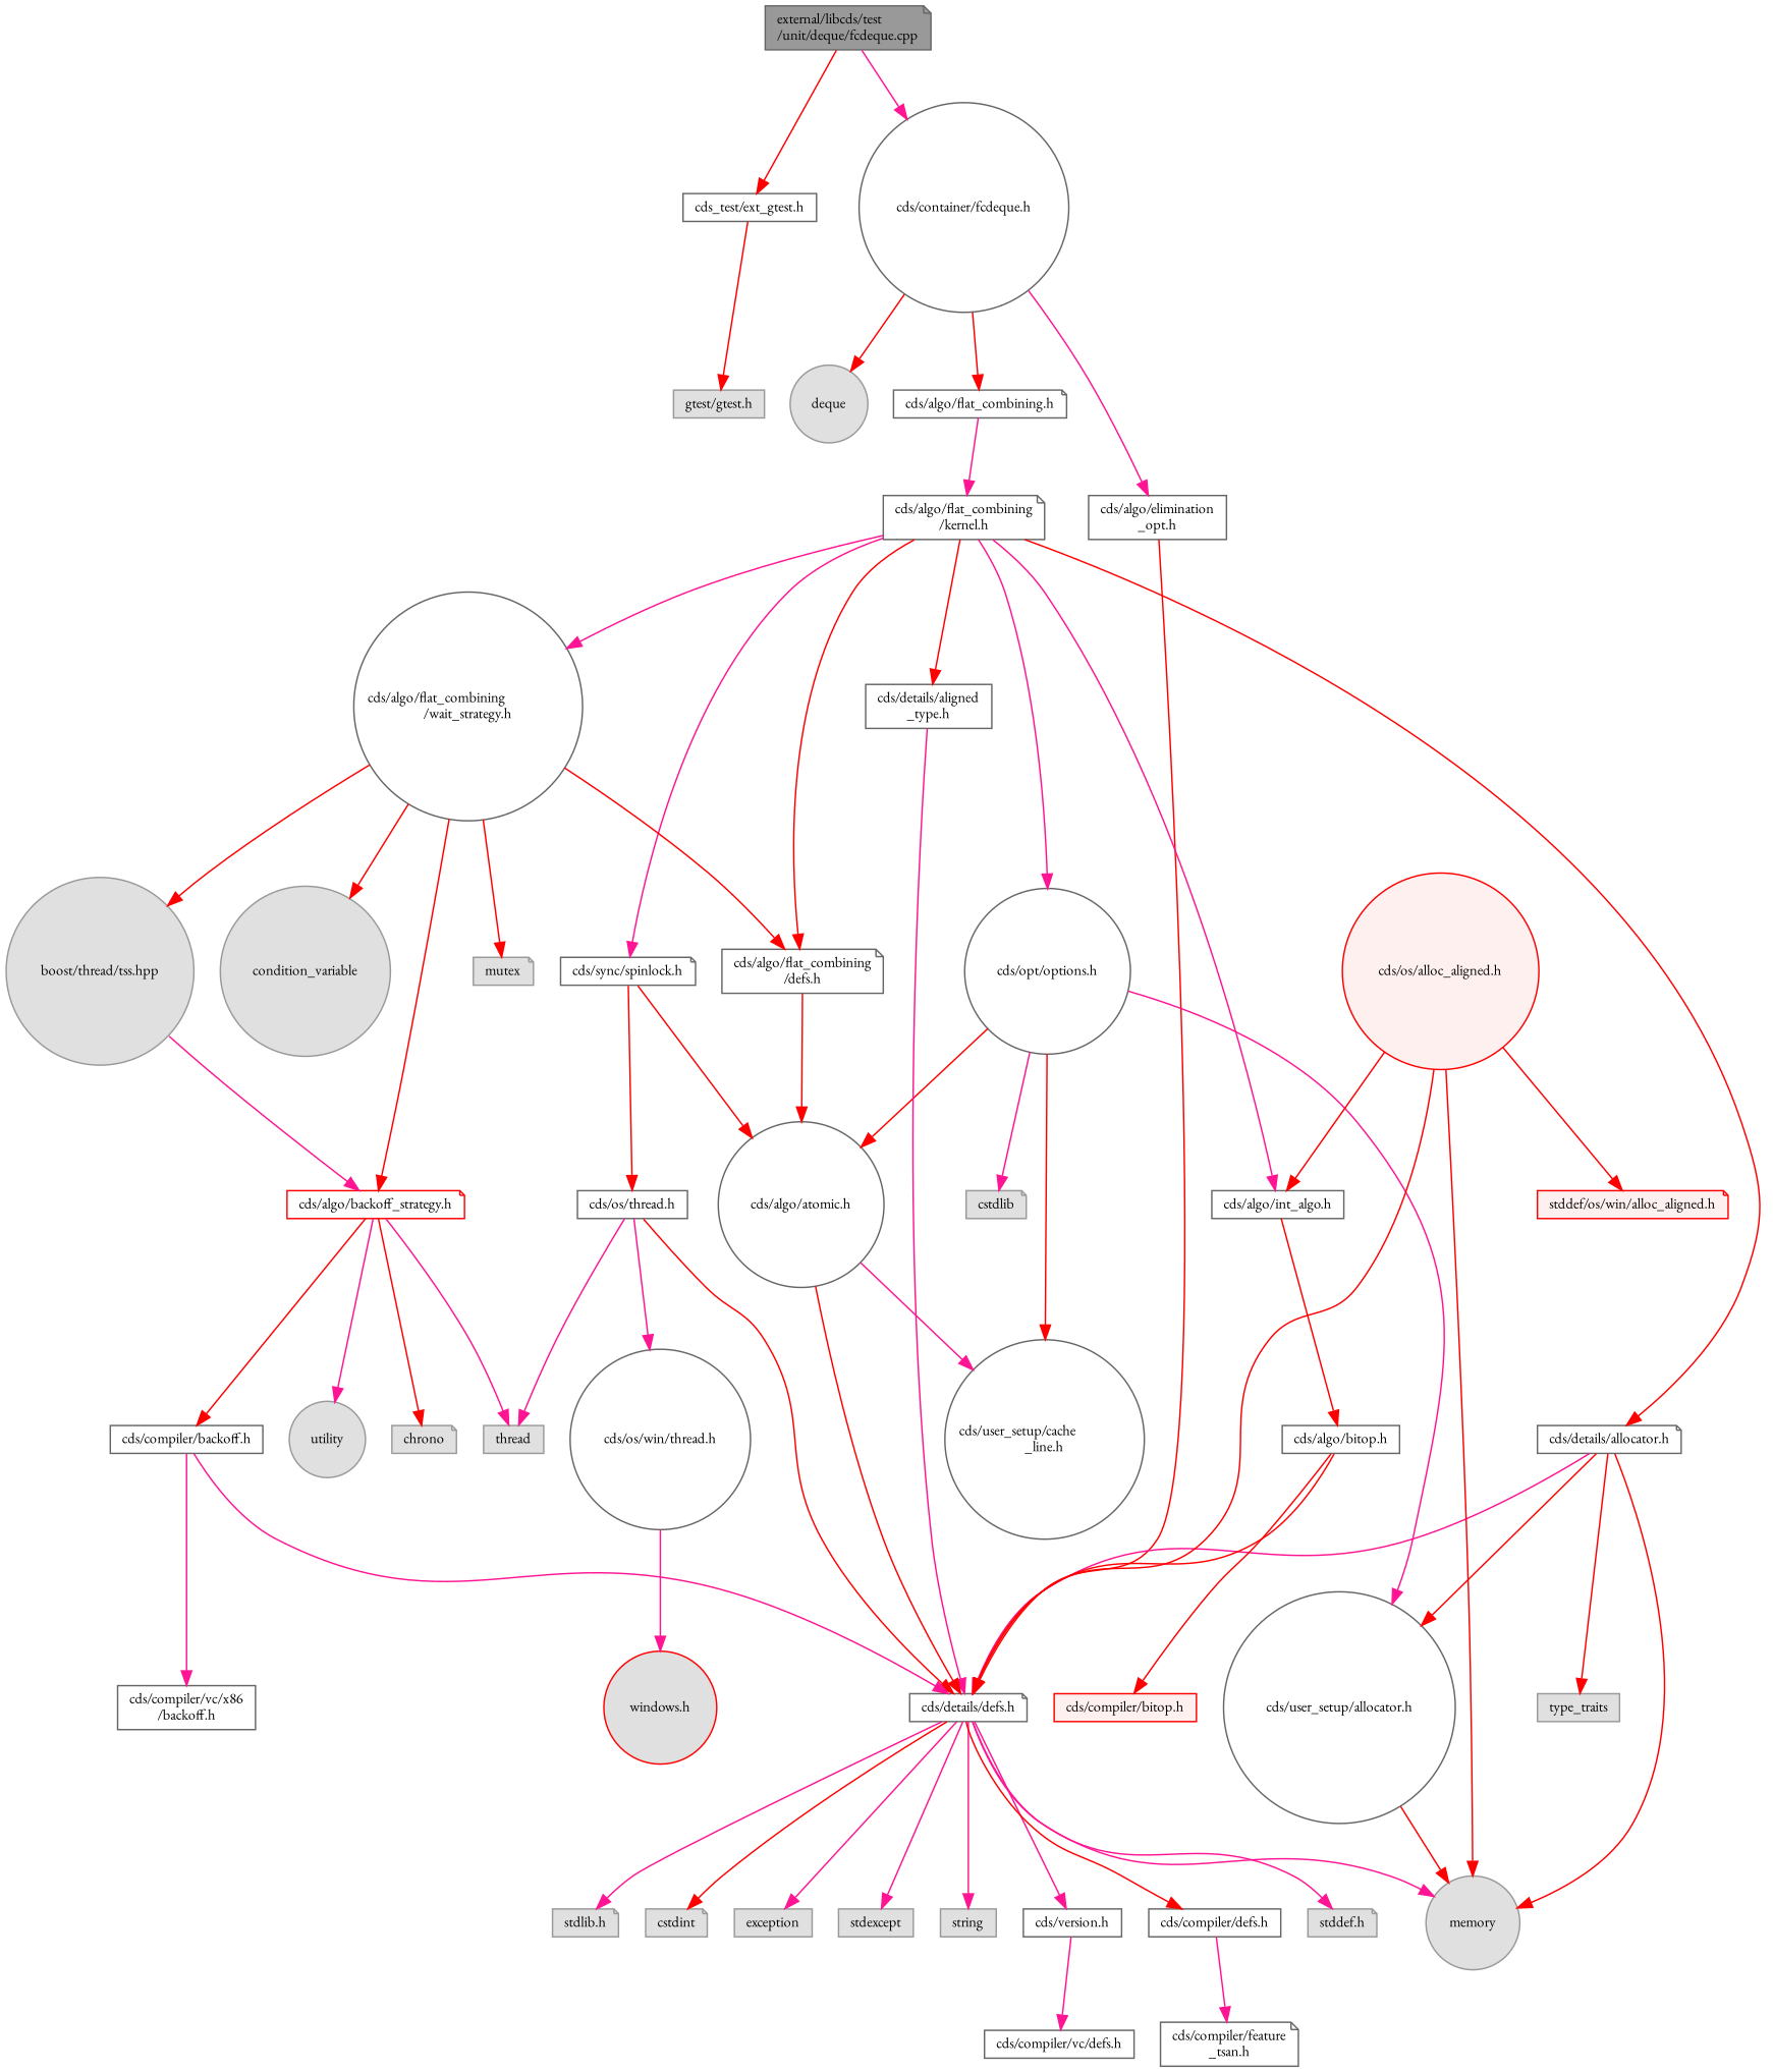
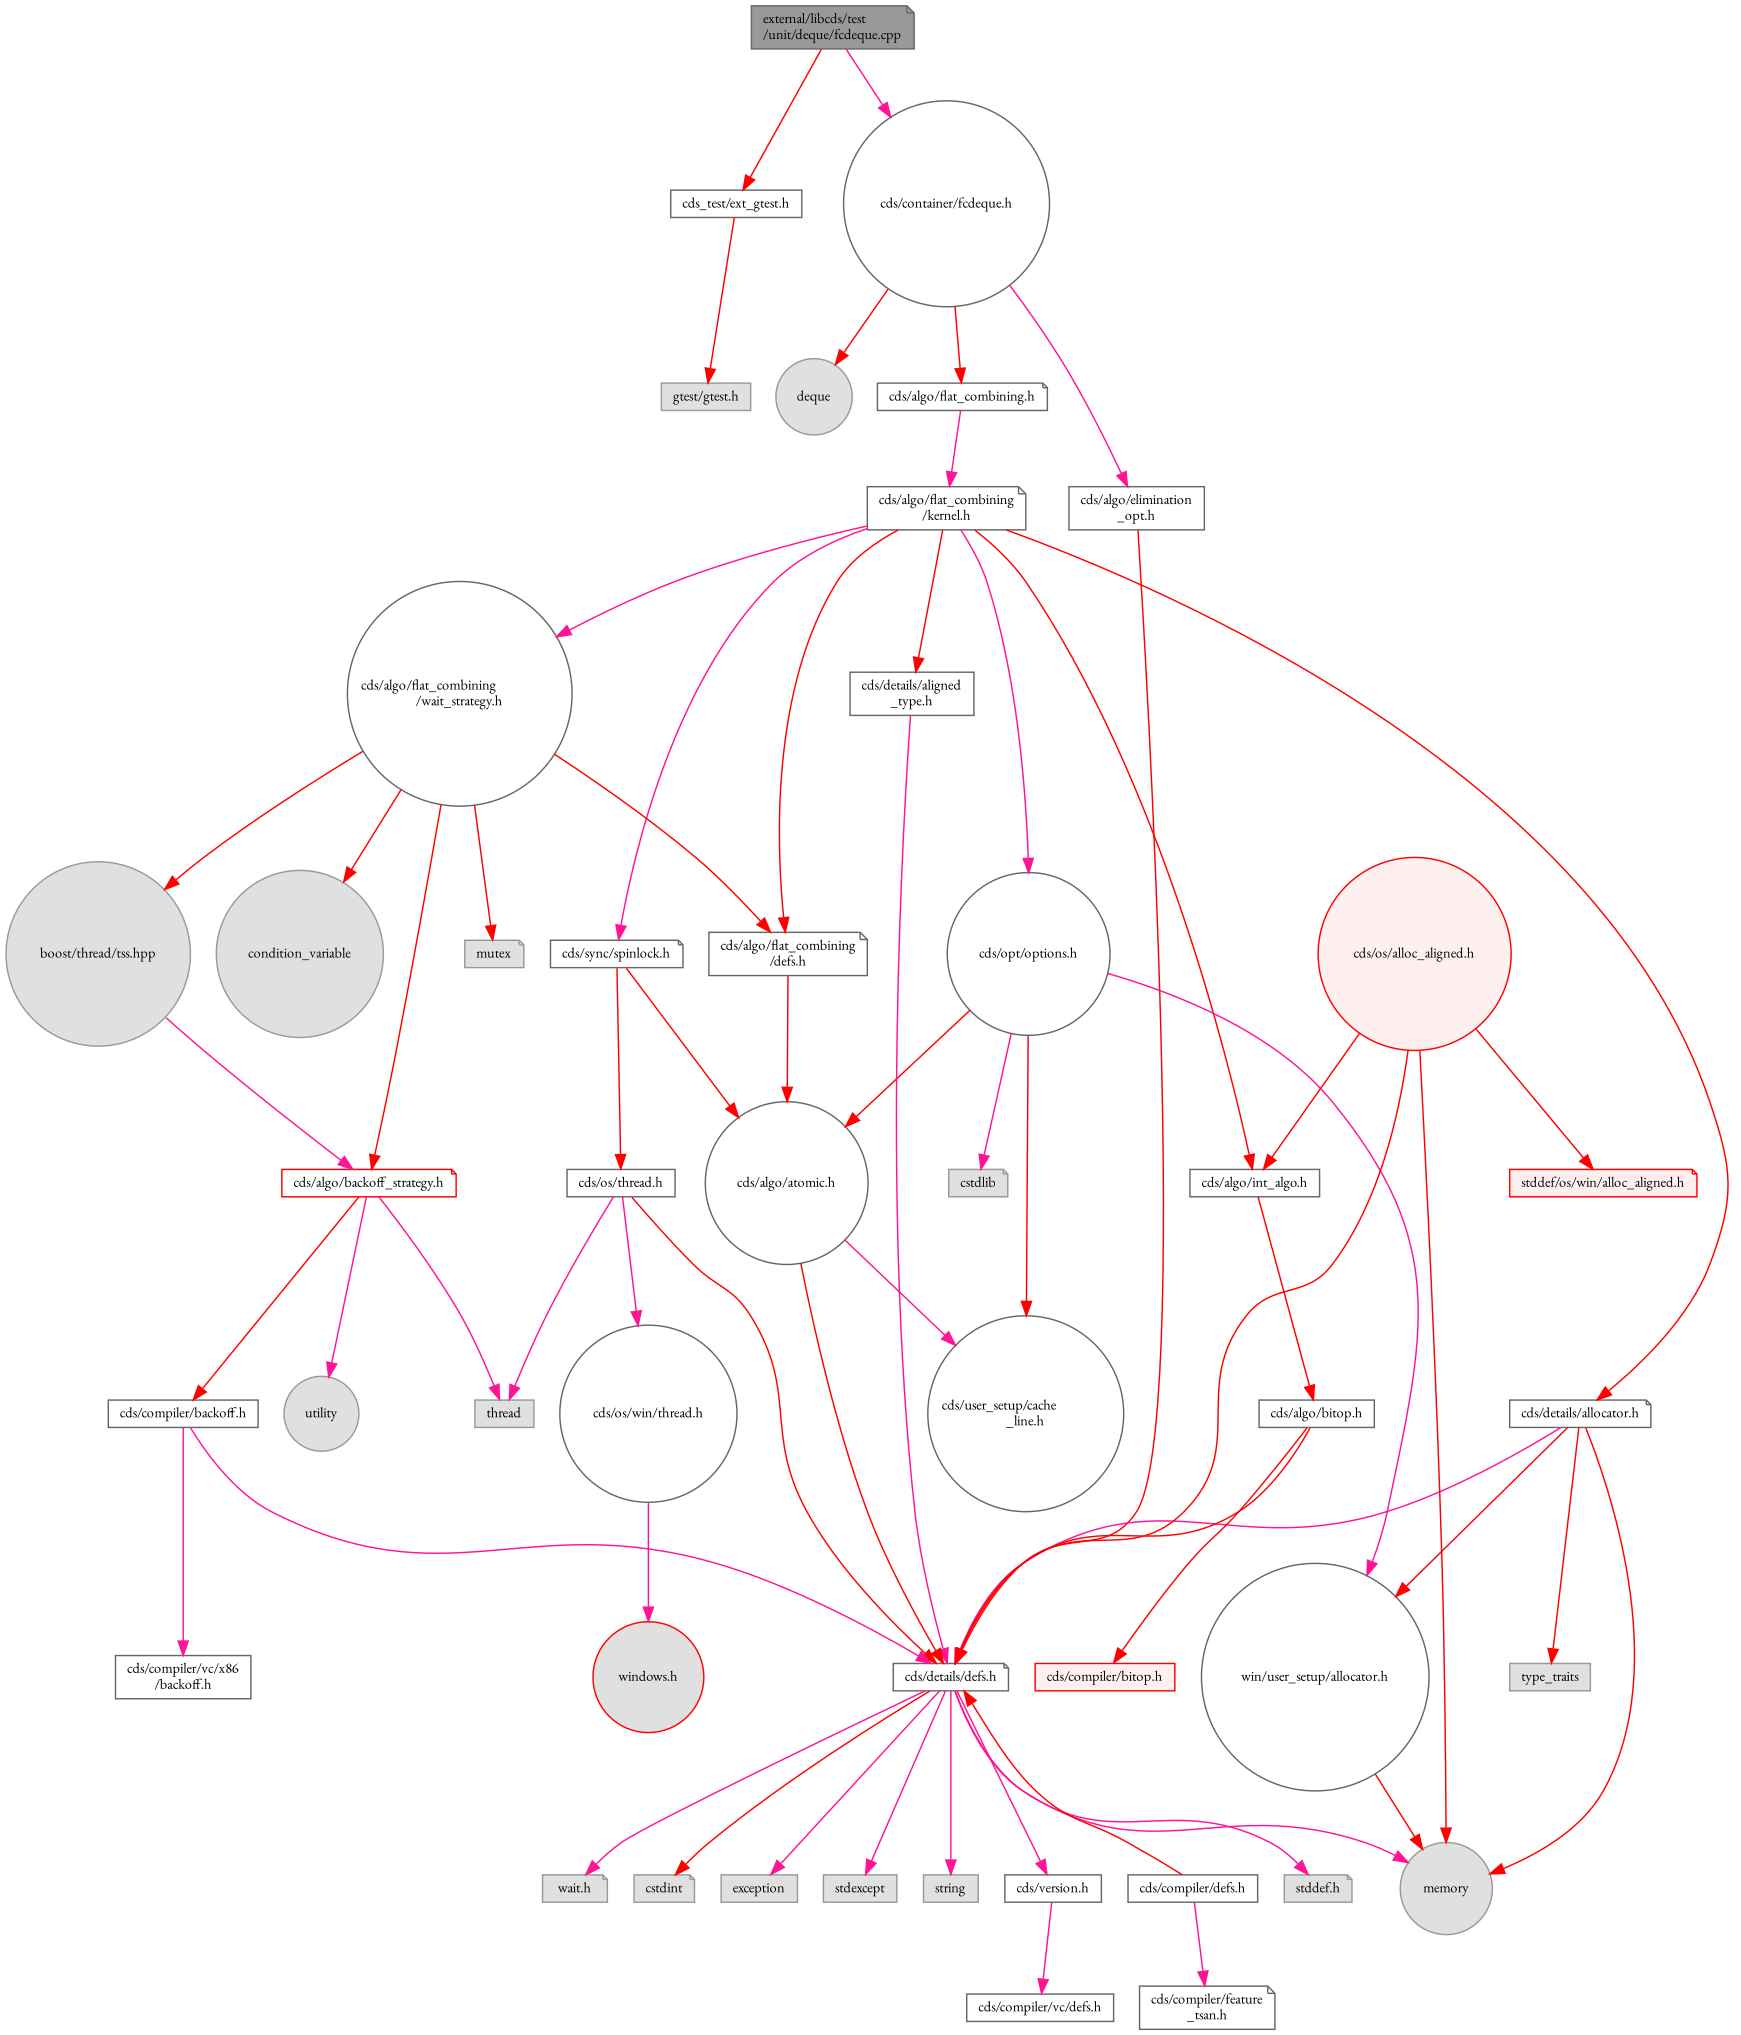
  digraph {
    fontname="EB Garamond"
    node [color=grey40 fillcolor=white fontname="EB Garamond" fontsize=10 shape=box style=filled]
    edge [color=red fontname="EB Garamond" fontsize=10 labelfontname=Helvetica labelfontsize=10 style=solid]
    n1 [color=gray40 fillcolor=grey60 fontcolor=black height=0.2 label="external/libcds/test\l/unit/deque/fcdeque.cpp" shape=note width=0.4]
    n2 [height=0.2 label="cds_test/ext_gtest.h" width=0.4]
    n3 [height=0.2 label="cds/container/fcdeque.h" shape=circle width=0.4]
    n4 [color=grey60 fillcolor="#E0E0E0" height=0.2 label="gtest/gtest.h" width=0.4]
    n5 [height=0.2 label="cds/algo/flat_combining.h" shape=note width=0.4]
    n6 [height=0.2 label="cds/algo/elimination\l_opt.h" width=0.4]
    n7 [color=grey60 fillcolor="#E0E0E0" height=0.2 label=deque shape=circle width=0.4]
    n8 [height=0.2 label="cds/algo/flat_combining\l/kernel.h" shape=note width=0.4]
    n9 [height=0.2 label="cds/details/defs.h" shape=note width=0.4]
    n10 [height=0.2 label="cds/algo/flat_combining\l/defs.h" shape=note width=0.4]
    n11 [height=0.2 label="cds/algo/flat_combining\l/wait_strategy.h" shape=circle width=0.4]
    n12 [height=0.2 label="cds/sync/spinlock.h" shape=note width=0.4]
    n13 [height=0.2 label="cds/details/allocator.h" shape=note width=0.4]
    n14 [height=0.2 label="cds/algo/int_algo.h" width=0.4]
    n15 [height=0.2 label="cds/opt/options.h" shape=circle width=0.4]
    n16 [height=0.2 label="cds/details/aligned\l_type.h" width=0.4]
    n17 [height=0.2 label="cds/algo/atomic.h" shape=circle width=0.4]
    n18 [color=red height=0.2 label="cds/algo/backoff_strategy.h" shape=note width=0.4]
    n19 [color=grey60 fillcolor="#E0E0E0" height=0.2 label=mutex shape=note width=0.4]
    n20 [color=grey60 fillcolor="#E0E0E0" height=0.2 label=condition_variable shape=circle width=0.4]
    n21 [color=grey60 fillcolor="#E0E0E0" height=0.2 label="boost/thread/tss.hpp" shape=circle width=0.4]
    n22 [height=0.2 label="cds/os/thread.h" width=0.4]
    n23 [color=grey60 fillcolor="#E0E0E0" height=0.2 label=memory shape=circle width=0.4]
    n24 [color=grey60 fillcolor="#E0E0E0" height=0.2 label=type_traits width=0.4]
-   n25 [height=0.2 label="cds/user_setup/allocator.h" shape=circle width=0.4]
+   n25 [height=0.2 label="win/user_setup/allocator.h" shape=circle width=0.4]
    n26 [height=0.2 label="cds/algo/bitop.h" width=0.4]
    n27 [height=0.2 label="cds/user_setup/cache\l_line.h" shape=circle width=0.4]
    n28 [color=grey60 fillcolor="#E0E0E0" height=0.2 label=cstdlib shape=note width=0.4]
    n29 [color=grey60 fillcolor="#E0E0E0" height=0.2 label="stddef.h" shape=note width=0.4]
-   n30 [color=grey60 fillcolor="#E0E0E0" height=0.2 label="stdlib.h" shape=note width=0.4]
+   n30 [color=grey60 fillcolor="#E0E0E0" height=0.2 label="wait.h" shape=note width=0.4]
    n31 [color=grey60 fillcolor="#E0E0E0" height=0.2 label=cstdint shape=note width=0.4]
    n32 [color=grey60 fillcolor="#E0E0E0" height=0.2 label=exception width=0.4]
    n33 [color=grey60 fillcolor="#E0E0E0" height=0.2 label=stdexcept width=0.4]
    n34 [color=grey60 fillcolor="#E0E0E0" height=0.2 label=string width=0.4]
    n35 [height=0.2 label="cds/version.h" width=0.4]
    n36 [height=0.2 label="cds/compiler/defs.h" width=0.4]
    n37 [height=0.2 label="cds/compiler/vc/defs.h" width=0.4]
    n38 [height=0.2 label="cds/compiler/feature\l_tsan.h" shape=note width=0.4]
    n39 [color=grey60 fillcolor="#E0E0E0" height=0.2 label=utility shape=circle width=0.4]
    n40 [color=grey60 fillcolor="#E0E0E0" height=0.2 label=thread width=0.4]
-   n41 [color=grey60 fillcolor="#E0E0E0" height=0.2 label=chrono shape=note width=0.4]
    n42 [height=0.2 label="cds/compiler/backoff.h" width=0.4]
    n43 [height=0.2 label="cds/compiler/vc/x86\l/backoff.h" width=0.4]
    n44 [height=0.2 label="cds/os/win/thread.h" shape=circle width=0.4]
    n45 [color=red fillcolor="#E0E0E0" height=0.2 label="windows.h" shape=circle width=0.4]
    n46 [color=red fillcolor="#FFF0F0" height=0.2 label="cds/os/alloc_aligned.h" shape=circle width=0.4]
    n47 [color=red fillcolor="#FFF0F0" height=0.2 label="stddef/os/win/alloc_aligned.h" shape=note width=0.4]
    n48 [color=red fillcolor="#FFF0F0" height=0.2 label="cds/compiler/bitop.h" width=0.4]
    n1 -> n2
    n1 -> n3 [color=deeppink]
    n2 -> n4
    n3 -> n5
    n3 -> n6 [color=deeppink]
    n3 -> n7
    n5 -> n8 [color=deeppink]
    n6 -> n9
    n8 -> n10
    n8 -> n11 [color=deeppink]
    n8 -> n12 [color=deeppink]
    n8 -> n13
-   n8 -> n14 [color=deeppink]
+   n8 -> n14
    n8 -> n15 [color=deeppink]
    n8 -> n16
    n9 -> n23 [color=deeppink]
    n9 -> n29 [color=deeppink]
    n9 -> n30 [color=deeppink]
    n9 -> n31
    n9 -> n32 [color=deeppink]
    n9 -> n33 [color=deeppink]
    n9 -> n34 [color=deeppink]
    n9 -> n35 [color=deeppink]
-   n9 -> n36
+   n36 -> n9
    n10 -> n17
    n11 -> n10
    n11 -> n18
    n11 -> n19
    n11 -> n20
    n11 -> n21
    n12 -> n17
    n12 -> n22
    n13 -> n9 [color=deeppink]
    n13 -> n23
    n13 -> n24
    n13 -> n25
    n14 -> n26
    n15 -> n17
    n15 -> n25 [color=deeppink]
    n15 -> n27
    n15 -> n28 [color=deeppink]
    n16 -> n9 [color=deeppink]
    n17 -> n9
    n17 -> n27 [color=deeppink]
    n18 -> n39 [color=deeppink]
    n18 -> n40 [color=deeppink]
-   n18 -> n41
    n18 -> n42
    n21 -> n18 [color=deeppink]
    n22 -> n9
    n22 -> n40 [color=deeppink]
    n22 -> n44 [color=deeppink]
    n25 -> n23
    n26 -> n9
    n26 -> n48
    n35 -> n37 [color=deeppink]
    n36 -> n38 [color=deeppink]
    n42 -> n9 [color=deeppink]
    n42 -> n43 [color=deeppink]
    n44 -> n45 [color=deeppink]
    n46 -> n9
    n46 -> n14
    n46 -> n23
    n46 -> n47
  }
